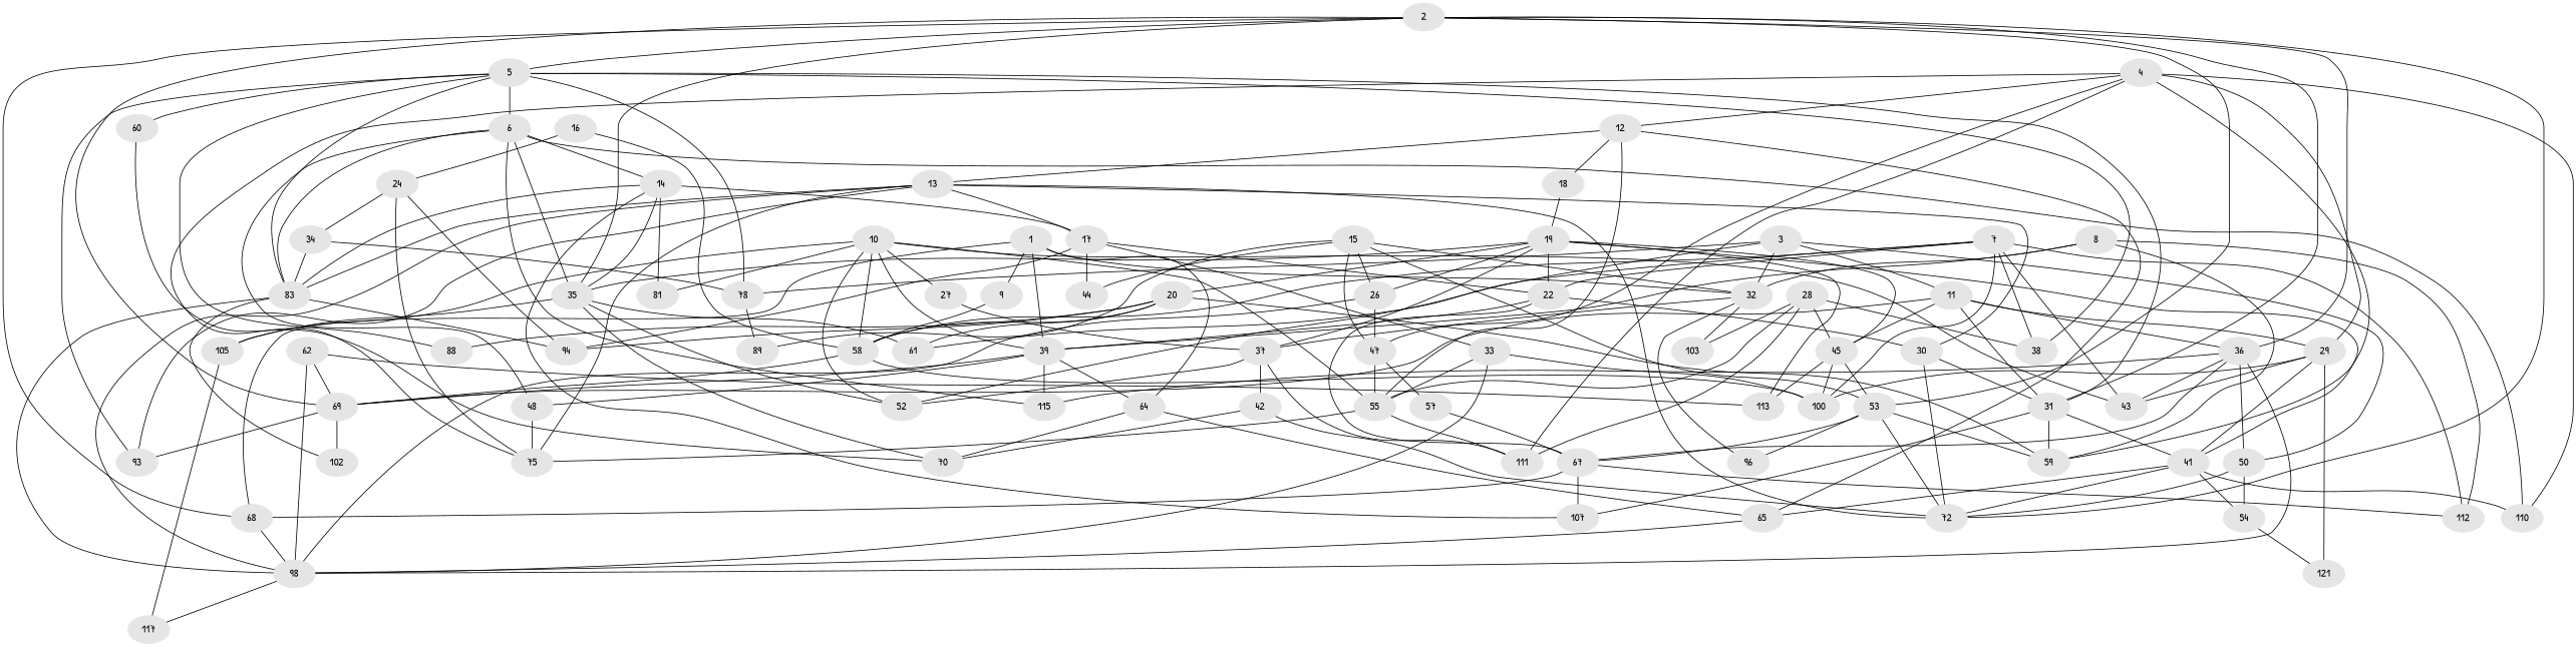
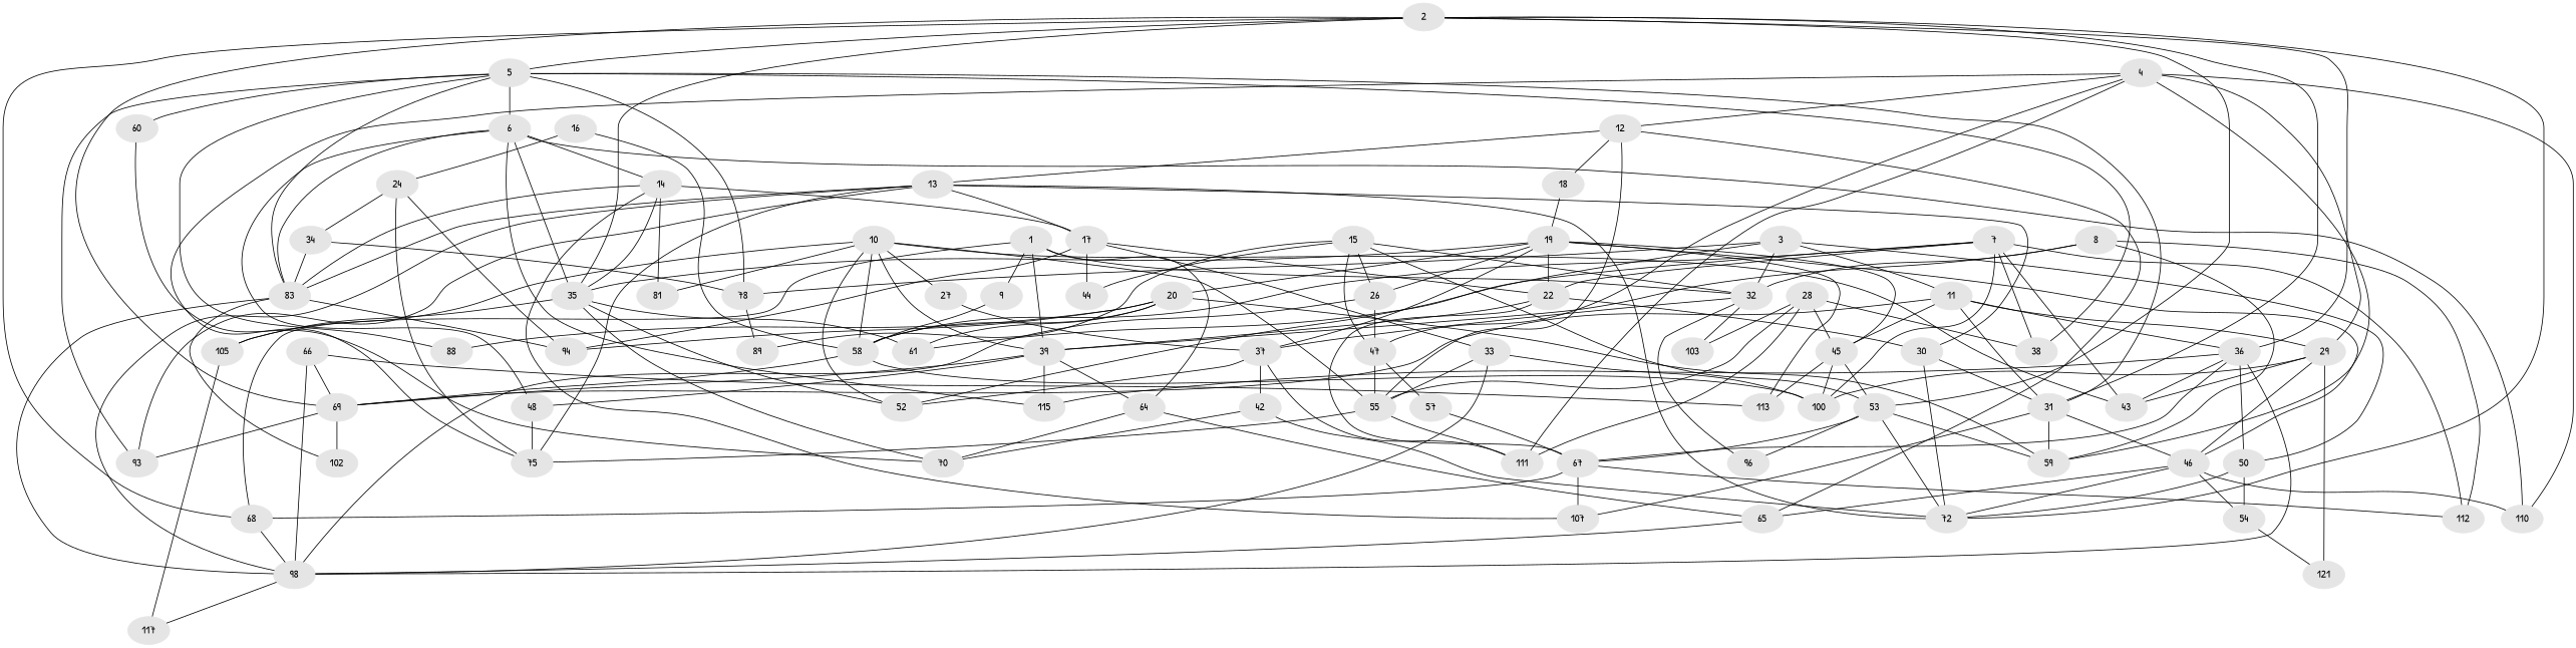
  graph {
    fontname="Patrick Hand"
    node [color=gray90 fontname="Patrick Hand" style=filled]
    edge [fontname="Patrick Hand"]
    1
    9
    32 [super="+71"]
    39 [super="+118"]
    64 [super="+95"]
    68
    58 [super="+90"]
    37 [super="+63"]
    96
    103
    69 [super="+79"]
    48
    115
    65
    70
    98 [super="+120"]
    2 [super="+66"]
    5 [super="+56"]
    31 [super="+77"]
    35 [super="+92"]
    36 [super="+99"]
    53 [super="+73"]
    72 [super="+106"]
    78
    6 [super="+51"]
    38
    60
    83 [super="+91"]
    88
    93
    59 [super="+119"]
    107
-   46 [super="+85" label=41]
+   46 [super="+85"]
    52
    61
    105
    50 [super="+109"]
    43
    67 [super="+76"]
    102
    3 [super="+41"]
    11
    29 [super="+116"]
    45 [super="+87"]
    54
    89
    4 [super="+40"]
    12
    47
    75
    110
    111
    55 [super="+97"]
    13 [super="+108"]
    18
    100
    121
    57
    14 [super="+86"]
    94
    81
    17 [super="+25"]
    7 [super="+80"]
    22 [super="+101"]
    112
    30
    8
    10 [super="+84"]
    27
    117
    113
    19 [super="+21"]
    44
    33
    15 [super="+49"]
    26 [super="+74"]
    24 [super="+104"]
    34
    16
    20 [super="+23"]
    42 [super="+82"]
    28 [super="+114"]
-   62
+   62 [label=66]
    1 -- 9
    1 -- 32
    1 -- 39
    1 -- 64
    1 -- 68
    9 -- 58
    32 -- 37
    32 -- 96
    32 -- 103
    39 -- 64
    39 -- 69
    39 -- 48
    39 -- 115
    64 -- 65
    64 -- 70
    68 -- 98
    58 -- 69
    58 -- 100
    37 -- 52
    37 -- 111
    37 -- 42
    69 -- 93
    69 -- 102
    48 -- 75
    65 -- 98
    98 -- 117
    2 -- 68
    2 -- 69
    2 -- 5
    2 -- 31
    2 -- 35
    2 -- 36
    2 -- 53
    2 -- 72
    5 -- 31
    5 -- 78
    5 -- 6
    5 -- 38
    5 -- 60
    5 -- 83
    5 -- 88
    5 -- 93
    31 -- 59
    31 -- 107
    31 -- 46
    35 -- 70
    35 -- 52
    35 -- 61
    35 -- 105
    36 -- 115
    36 -- 98
    36 -- 50
    36 -- 43
    36 -- 67
    53 -- 96
    53 -- 72
    53 -- 59
    53 -- 67
    78 -- 89
    6 -- 48
    6 -- 115
    6 -- 35
    6 -- 83
    6 -- 110
    6 -- 14
    60 -- 70
    83 -- 98
    83 -- 102
    83 -- 94
    46 -- 65
    46 -- 72
    46 -- 54
    46 -- 110
    105 -- 117
    50 -- 72
    50 -- 54
    67 -- 68
    67 -- 107
    67 -- 112
    3 -- 32
    3 -- 78
    3 -- 52
    3 -- 50
    3 -- 11
    11 -- 69
    11 -- 31
    11 -- 36
    11 -- 29
    11 -- 45
    29 -- 46
    29 -- 43
    29 -- 100
    29 -- 121
    45 -- 53
    45 -- 100
    45 -- 113
    54 -- 121
    4 -- 59
    4 -- 29
    4 -- 12
    4 -- 47
    4 -- 75
    4 -- 110
    4 -- 111
    12 -- 65
    12 -- 55
    12 -- 13
    12 -- 18
    47 -- 55
    47 -- 57
    55 -- 75
    55 -- 111
    13 -- 98
    13 -- 72
    13 -- 83
    13 -- 93
    13 -- 75
    13 -- 17
    13 -- 30
    18 -- 19
    57 -- 67
    14 -- 35
    14 -- 83
    14 -- 107
    14 -- 81
    14 -- 17
    17 -- 94
    17 -- 22
    17 -- 44
    17 -- 33
    7 -- 58
    7 -- 38
    7 -- 61
    7 -- 43
    7 -- 100
    7 -- 22
    7 -- 112
    22 -- 39
    22 -- 67 [weight=2]
    22 -- 30
    30 -- 31
    30 -- 72
    8 -- 32
    8 -- 39
    8 -- 59
    8 -- 112
    10 -- 39
    10 -- 58
    10 -- 52
    10 -- 105
    10 -- 43
    10 -- 55
    10 -- 81
    10 -- 27
    27 -- 37
    19 -- 37
    19 -- 35
    19 -- 46
    19 -- 45
    19 -- 22
    19 -- 113
    19 -- 26
    19 -- 20
    33 -- 98
    33 -- 55
    33 -- 100
    15 -- 32
    15 -- 53
    15 -- 89
    15 -- 47
    15 -- 44
    15 -- 26
    26 -- 98
    26 -- 47
    24 -- 75
    24 -- 94
    24 -- 34
    34 -- 78
    34 -- 83
    16 -- 58 [weight=2]
    16 -- 24
    20 -- 58
    20 -- 88
    20 -- 59
    20 -- 61
    20 -- 94
    42 -- 70
    42 -- 72
    28 -- 103
    28 -- 38
    28 -- 45 [weight=2]
    28 -- 111
    28 -- 55 [weight=2]
    62 -- 69
    62 -- 98
    62 -- 113
  }
